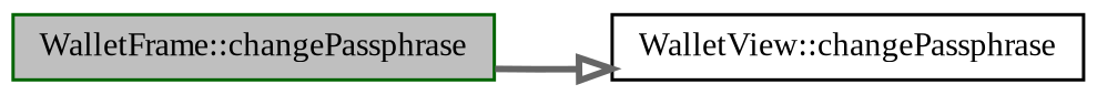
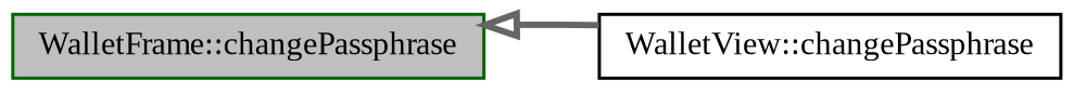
  digraph {
    rankdir=LR
    fontname="Liberation Serif"
    node [fontname="Liberation Serif" fontsize=10 shape=record style=filled]
    n1 [color=darkgreen fillcolor=grey75 fontcolor=black height=0.2 label="WalletFrame::changePassphrase" width=0.4]
    n2 [color=black fillcolor=white height=0.2 label="WalletView::changePassphrase" width=0.4]
-   n1 -> n2 [color=gray40 fontname="Liberation Serif" fontsize=10 labelfontname=Helvetica labelfontsize=10 style=bold arrowhead=onormal]
+   n2 -> n1 [color=gray40 fontname="Liberation Serif" fontsize=10 labelfontname=Helvetica labelfontsize=10 style=bold arrowhead=onormal]
  }
